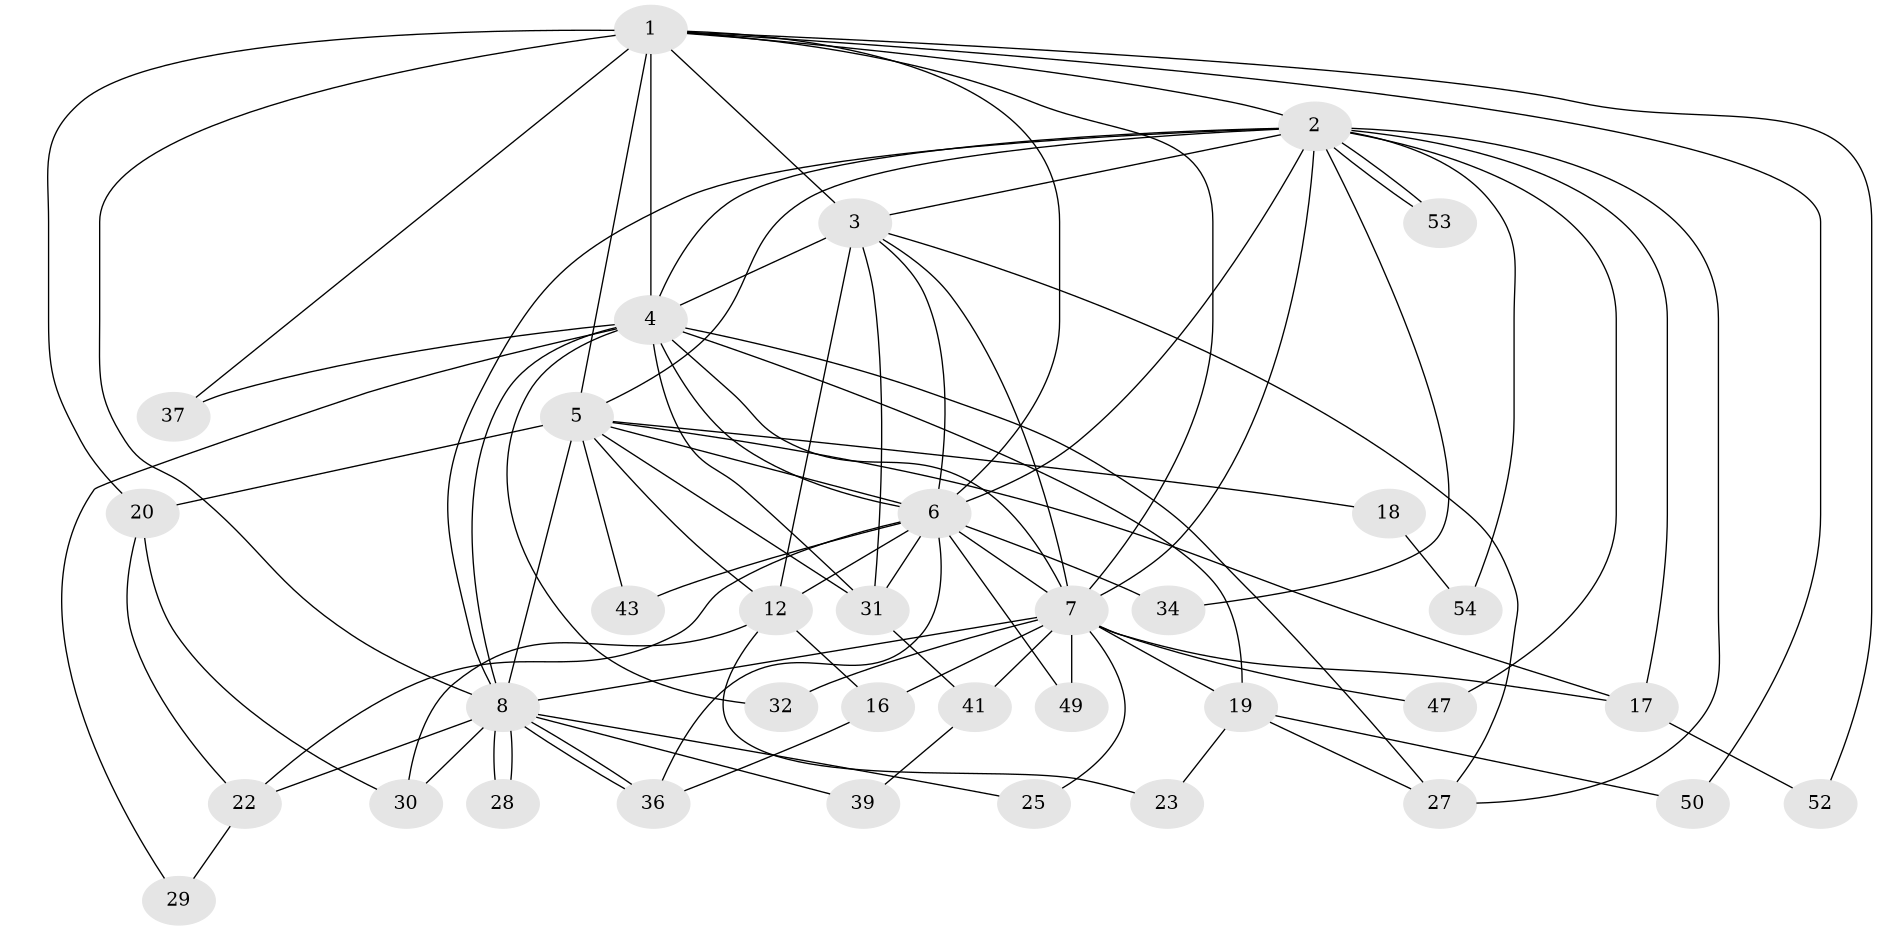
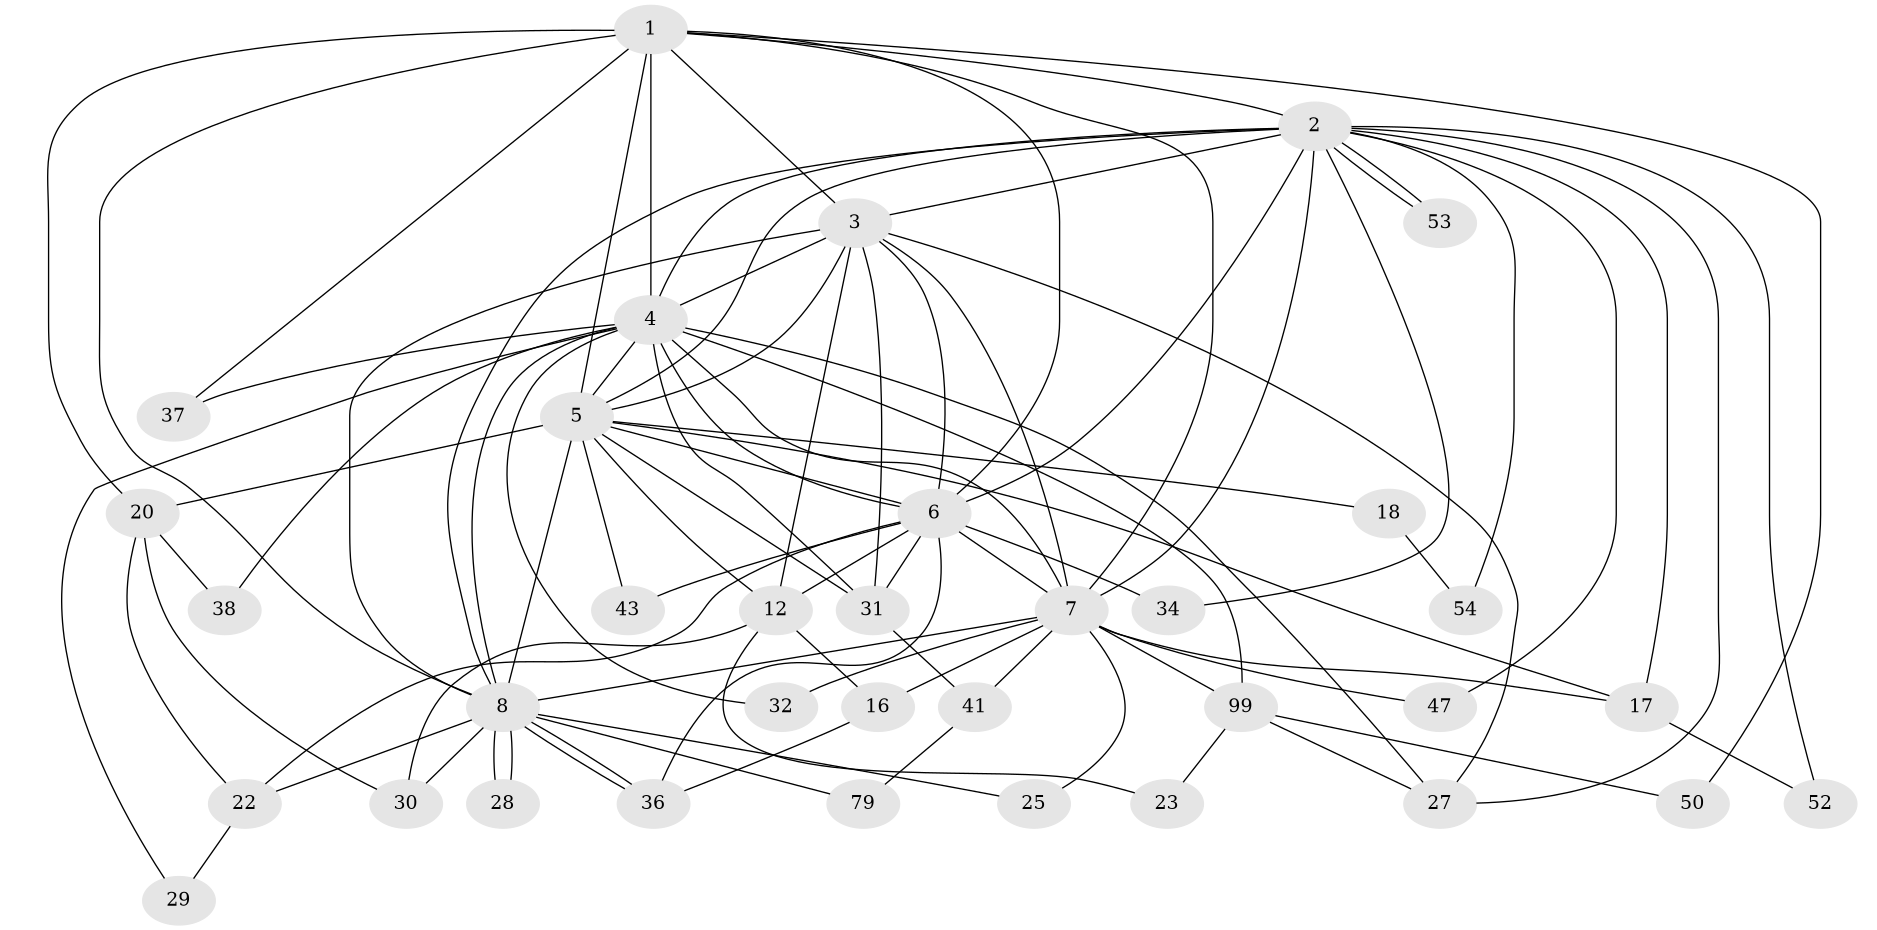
  graph {
    node [color=gray90 style=filled]
    1 [super="+26"]
    2 [super="+14"]
    3 [super="+44"]
    4 [super="+51"]
    5 [super="+10"]
    6 [super="+35"]
    7 [super="+9"]
    8 [super="+11"]
    20 [super="+24"]
    37
    50
    17 [super="+42"]
    27 [super="+33"]
    34
    47
    52
    53
    54
    12 [super="+46"]
    31
-   19 [super="+40"]
+   19 [super="+40" label=99]
    29
    32
+   38
    18 [super="+21"]
    43
    22
-   49
    36 [super="+45"]
    16
    25
    41
-   39
+   39 [label=79]
    28
    30 [super="+48"]
    23
    1 -- 2
    1 -- 3
    1 -- 4
    1 -- 5 [weight=3]
    1 -- 6
    1 -- 7 [weight=2]
    1 -- 8
    1 -- 20 [weight=2]
    1 -- 37
    1 -- 50
    2 -- 3
    2 -- 4 [weight=2]
    2 -- 5 [weight=2]
    2 -- 6
    2 -- 7 [weight=2]
    2 -- 8
    2 -- 17
    2 -- 27
    2 -- 34
    2 -- 47
-   1 -- 52
+   2 -- 52
    2 -- 53
    2 -- 53
    2 -- 54
    3 -- 4
+   3 -- 5 [weight=2]
    3 -- 6
    3 -- 7 [weight=2]
+   3 -- 8 [weight=2]
    3 -- 27
    3 -- 12
    3 -- 31
+   4 -- 5 [weight=3]
    4 -- 6
    4 -- 7 [weight=2]
    4 -- 8
    4 -- 37
    4 -- 27
    4 -- 31
    4 -- 19
    4 -- 29
    4 -- 32
+   4 -- 38
    5 -- 6 [weight=2]
    5 -- 8 [weight=2]
    5 -- 20
    5 -- 17
    5 -- 12
    5 -- 31 [weight=4]
    5 -- 18 [weight=3]
    5 -- 43
    6 -- 7 [weight=2]
    6 -- 34
    6 -- 12
    6 -- 31
    6 -- 43
    6 -- 22
-   6 -- 49
    6 -- 36
    7 -- 8 [weight=2]
    7 -- 17
    7 -- 47
    7 -- 19
    7 -- 32
-   7 -- 49
    7 -- 16
    7 -- 25
    7 -- 41
    8 -- 22
    8 -- 36
    8 -- 36
    8 -- 25
    8 -- 39
    8 -- 28
    8 -- 28
    8 -- 30
+   20 -- 38
    20 -- 22
    20 -- 30
    17 -- 52
    12 -- 16
    12 -- 30
    12 -- 23
    31 -- 41
    19 -- 50
    19 -- 27
    19 -- 23
    18 -- 54
    22 -- 29
    16 -- 36
    41 -- 39
  }
